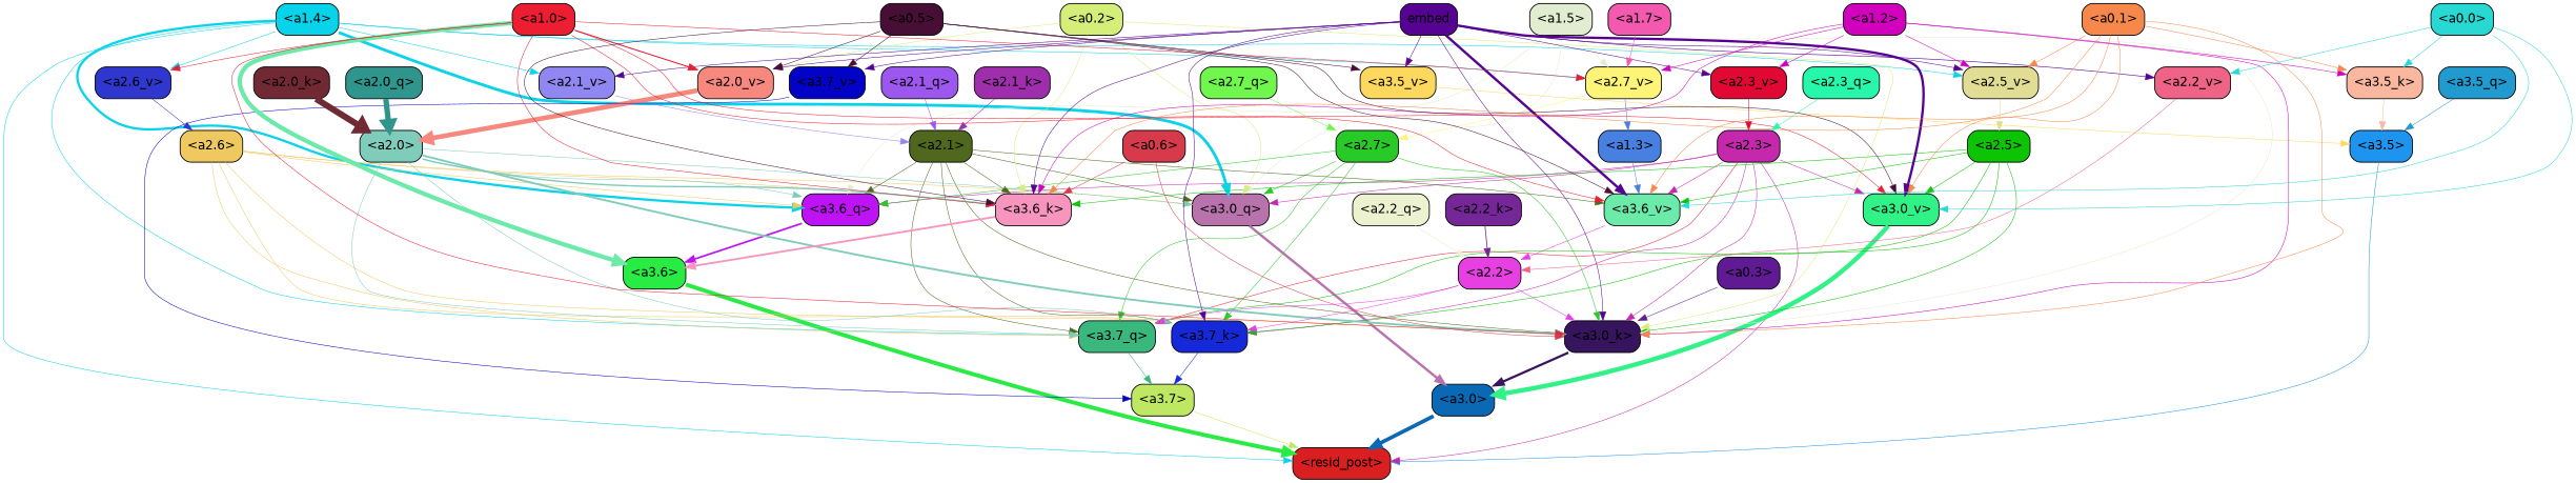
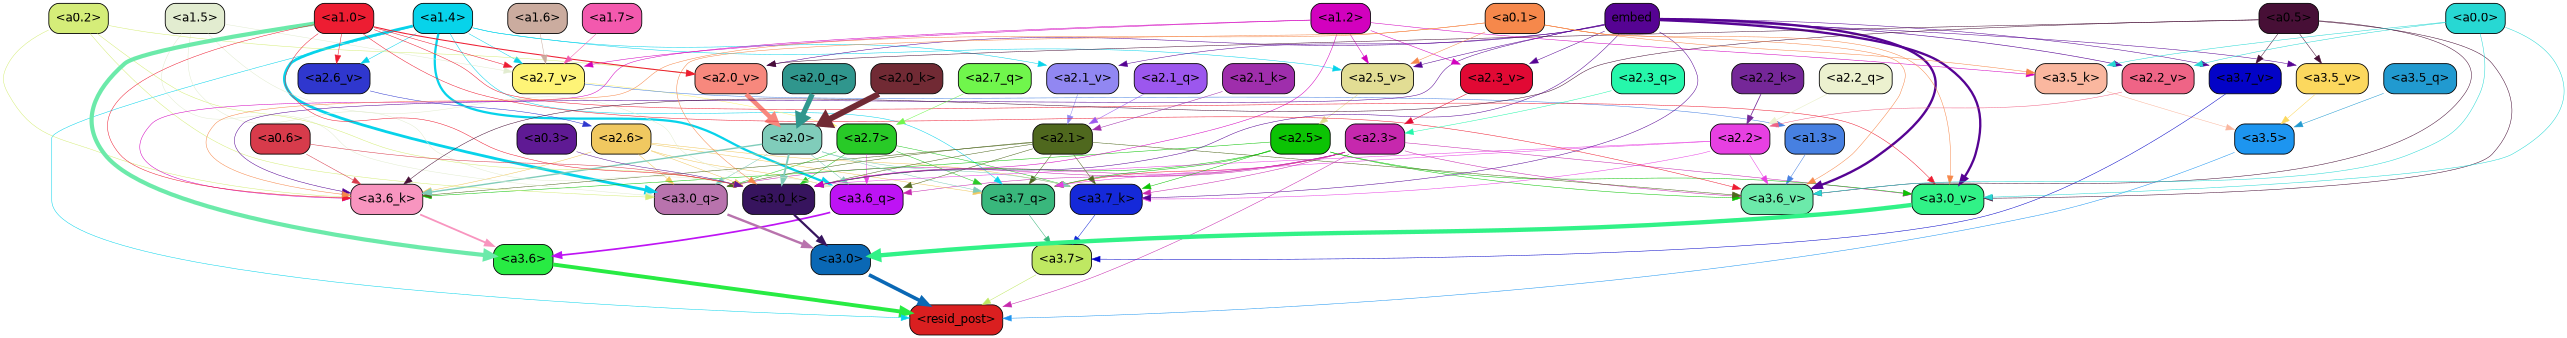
  strict digraph {
    splines=true
    node [color=black fontname=Helvetica shape=box style="filled, rounded"]
    edge [color="#560393" penwidth=0.6]
    "<a3.7>" [fillcolor="#bfe862"]
    "<resid_post>" [fillcolor="#da1f20"]
    "<a3.6>" [fillcolor="#28eb43"]
    "<a3.5>" [fillcolor="#1d95f0"]
    "<a3.0>" [fillcolor="#0a68b5"]
    "<a2.3>" [fillcolor="#c628ad"]
    "<a3.7_q>" [fillcolor="#39b77c"]
    "<a3.6_q>" [fillcolor="#be13f4"]
    "<a3.0_q>" [fillcolor="#b873ad"]
    "<a3.7_k>" [fillcolor="#1529d9"]
    "<a3.0_k>" [fillcolor="#37145e"]
    "<a3.6_v>" [fillcolor="#6ceaaa"]
    "<a3.0_v>" [fillcolor="#31f287"]
    "<a1.4>" [fillcolor="#07d3ea"]
    "<a2.7_v>" [fillcolor="#fef477"]
    "<a2.6_v>" [fillcolor="#2f37ce"]
    "<a2.5_v>" [fillcolor="#e2dd94"]
    "<a2.1_v>" [fillcolor="#9187f2"]
    "<a2.7>" [fillcolor="#28ca27"]
    "<a1.3>" [fillcolor="#4780e1"]
    "<a2.6>" [fillcolor="#f0c860"]
    "<a2.5>" [fillcolor="#0cc304"]
    "<a2.1>" [fillcolor="#4f681e"]
    "<a2.0_v>" [fillcolor="#f7887d"]
    "<a2.0>" [fillcolor="#80ccba"]
    "<a3.6_k>" [fillcolor="#f895bf"]
    "<a3.5_q>" [fillcolor="#219ad0"]
    "<a3.5_k>" [fillcolor="#fab79f"]
    "<a3.7_v>" [fillcolor="#0303c7"]
    "<a3.5_v>" [fillcolor="#fcd85e"]
    "<a2.2>" [fillcolor="#e740e2"]
    "<a1.5>" [fillcolor="#e2ecd0"]
    "<a0.2>" [fillcolor="#d5ed79"]
    embed [fillcolor="#560393"]
    "<a2.3_v>" [fillcolor="#e10934"]
    "<a2.2_v>" [fillcolor="#ef6486"]
    "<a1.2>" [fillcolor="#d201be"]
    "<a1.0>" [fillcolor="#ed1d32"]
    "<a0.6>" [fillcolor="#d73b4b"]
    "<a0.5>" [fillcolor="#470f36"]
    "<a0.1>" [fillcolor="#f6884b"]
    "<a0.0>" [fillcolor="#27d8d3"]
    "<a0.3>" [fillcolor="#5f1a94"]
    "<a2.7_q>" [fillcolor="#70f64c"]
    "<a2.3_q>" [fillcolor="#26f7ab"]
    "<a2.2_q>" [fillcolor="#ecf1cf"]
    "<a2.1_q>" [fillcolor="#9c57ee"]
    "<a2.0_q>" [fillcolor="#30968d"]
    "<a2.2_k>" [fillcolor="#752798"]
    "<a2.1_k>" [fillcolor="#9f2eac"]
    "<a2.0_k>" [fillcolor="#712a34"]
    "<a1.7>" [fillcolor="#f359ae"]
+   "<a1.6>" [fillcolor="#cbac9f"]
    "<a3.7>" -> "<resid_post>" [color="#bfe862"]
    "<a3.6>" -> "<resid_post>" [color="#28eb43" penwidth=4.646730065345764]
    "<a3.5>" -> "<resid_post>" [color="#1d95f0"]
    "<a3.0>" -> "<resid_post>" [color="#0a68b5" penwidth=4.323132634162903]
    "<a2.3>" -> "<resid_post>" [color="#c628ad"]
    "<a2.3>" -> "<a3.7_q>" [color="#ed1d32"]
    "<a2.3>" -> "<a3.6_q>" [color="#c628ad"]
    "<a2.3>" -> "<a3.0_q>" [color="#c628ad"]
    "<a2.3>" -> "<a3.7_k>" [color="#c628ad"]
    "<a2.3>" -> "<a3.0_k>" [color="#c628ad"]
    "<a2.3>" -> "<a3.6_v>" [color="#c628ad"]
    "<a2.3>" -> "<a3.0_v>" [color="#c628ad"]
    "<a3.7_q>" -> "<a3.7>" [color="#39b77c"]
    "<a3.6_q>" -> "<a3.6>" [color="#be13f4" penwidth=2.03758105635643]
    "<a3.0_q>" -> "<a3.0>" [color="#b873ad" penwidth=2.8638100624084473]
    "<a3.7_k>" -> "<a3.7>" [color="#1529d9"]
    "<a3.0_k>" -> "<a3.0>" [color="#37145e" penwidth=2.6274144649505615]
    "<a3.0_v>" -> "<a3.0>" [color="#31f287" penwidth=5.188832879066467]
    "<a1.4>" -> "<resid_post>" [color="#07d3ea"]
    "<a1.4>" -> "<a3.7_q>" [color="#07d3ea"]
    "<a1.4>" -> "<a3.6_q>" [color="#07d3ea" penwidth=2.700703263282776]
    "<a1.4>" -> "<a3.0_q>" [color="#07d3ea" penwidth=3.34255850315094]
    "<a1.4>" -> "<a2.7_v>" [color="#07d3ea"]
    "<a1.4>" -> "<a2.6_v>" [color="#07d3ea"]
    "<a1.4>" -> "<a2.5_v>" [color="#07d3ea"]
    "<a1.4>" -> "<a2.1_v>" [color="#07d3ea"]
    "<a2.7_v>" -> "<a2.7>" [color="#fef477"]
    "<a2.7_v>" -> "<a1.3>" [color="#4780e1"]
    "<a2.6_v>" -> "<a2.6>" [color="#2f37ce"]
    "<a2.5_v>" -> "<a2.5>" [color="#e2dd94" penwidth=0.6657319068908691]
    "<a2.1_v>" -> "<a2.1>" [color="#9187f2"]
    "<a2.7>" -> "<a3.7_q>" [color="#28ca27"]
-   "<a2.7>" -> "<a3.6_q>" [color="#28ca27"]
+   "<a2.7>" -> "<a3.6_q>" [color="#e740e2"]
    "<a2.7>" -> "<a3.0_q>" [color="#28ca27"]
    "<a2.7>" -> "<a3.7_k>" [color="#28ca27"]
    "<a2.7>" -> "<a3.0_k>" [color="#28ca27"]
    "<a1.3>" -> "<a3.6_v>" [color="#4780e1"]
    "<a2.6>" -> "<a3.7_q>" [color="#f0c860"]
    "<a2.6>" -> "<a3.6_q>" [color="#f0c860"]
    "<a2.6>" -> "<a3.0_q>" [color="#f0c860"]
    "<a2.6>" -> "<a3.7_k>" [color="#f0c860"]
    "<a2.6>" -> "<a3.0_k>" [color="#f0c860"]
    "<a2.6>" -> "<a3.6_k>" [color="#f0c860"]
    "<a2.5>" -> "<a3.7_q>" [color="#0cc304"]
    "<a2.5>" -> "<a3.7_k>" [color="#0cc304"]
    "<a2.5>" -> "<a3.0_k>" [color="#0cc304"]
    "<a2.5>" -> "<a3.6_v>" [color="#0cc304"]
    "<a2.5>" -> "<a3.0_v>" [color="#0cc304"]
    "<a2.5>" -> "<a3.6_k>" [color="#0cc304"]
    "<a2.1>" -> "<a3.7_q>" [color="#4f681e"]
    "<a2.1>" -> "<a3.6_q>" [color="#4f681e"]
    "<a2.1>" -> "<a3.0_q>" [color="#4f681e"]
    "<a2.1>" -> "<a3.7_k>" [color="#4f681e"]
    "<a2.1>" -> "<a3.0_k>" [color="#4f681e"]
    "<a2.1>" -> "<a3.6_v>" [color="#4f681e"]
    "<a2.1>" -> "<a3.6_k>" [color="#4f681e"]
    "<a2.0_v>" -> "<a2.0>" [color="#f7887d" penwidth=5.380099236965179]
    "<a2.0>" -> "<a3.7_q>" [color="#80ccba"]
    "<a2.0>" -> "<a3.6_q>" [color="#80ccba"]
    "<a2.0>" -> "<a3.0_q>" [color="#80ccba"]
    "<a2.0>" -> "<a3.7_k>" [color="#80ccba"]
    "<a2.0>" -> "<a3.0_k>" [color="#80ccba" penwidth=2.2218968719244003]
    "<a2.0>" -> "<a3.6_k>" [color="#80ccba" penwidth=1.6454488784074783]
    "<a3.6_k>" -> "<a3.6>" [color="#f895bf" penwidth=2.174198240041733]
    "<a3.5_q>" -> "<a3.5>" [color="#219ad0"]
    "<a3.5_k>" -> "<a3.5>" [color="#fab79f"]
    "<a3.7_v>" -> "<a3.7>" [color="#0303c7"]
    "<a3.5_v>" -> "<a3.5>" [color="#fcd85e"]
    "<a2.2>" -> "<a3.7_q>" [color="#e740e2"]
    "<a2.2>" -> "<a3.7_k>" [color="#e740e2"]
    "<a2.2>" -> "<a3.0_k>" [color="#e740e2"]
-   "<a3.6_v>" -> "<a2.2>" [color="#e740e2"]
+   "<a2.2>" -> "<a3.6_v>" [color="#e740e2"]
    "<a1.5>" -> "<a3.6_q>" [color="#e2ecd0"]
    "<a1.5>" -> "<a3.0_q>" [color="#e2ecd0"]
    "<a1.5>" -> "<a3.0_k>" [color="#e2ecd0"]
    "<a1.5>" -> "<a2.7_v>" [color="#e2ecd0"]
    "<a0.2>" -> "<a3.0_q>" [color="#d5ed79"]
    "<a0.2>" -> "<a3.0_k>" [color="#d5ed79"]
    "<a0.2>" -> "<a2.0_v>" [color="#d5ed79"]
    "<a0.2>" -> "<a3.6_k>" [color="#d5ed79"]
    embed -> "<a3.7_k>"
    embed -> "<a3.0_k>"
    embed -> "<a3.6_v>" [penwidth=2.8301228284835815]
    embed -> "<a3.0_v>" [penwidth=2.7660785913467407]
    embed -> "<a2.5_v>"
    embed -> "<a2.1_v>"
    embed -> "<a2.0_v>"
    embed -> "<a3.6_k>"
    embed -> "<a3.7_v>"
    embed -> "<a3.5_v>"
    embed -> "<a2.3_v>"
    embed -> "<a2.2_v>" [penwidth=0.6909599304199219]
    "<a2.3_v>" -> "<a2.3>" [color="#e10934"]
    "<a2.2_v>" -> "<a2.2>" [color="#ef6486"]
    "<a1.2>" -> "<a3.0_k>" [color="#d201be"]
    "<a1.2>" -> "<a2.7_v>" [color="#d201be"]
    "<a1.2>" -> "<a2.5_v>" [color="#d201be"]
    "<a1.2>" -> "<a3.6_k>" [color="#d201be"]
    "<a1.2>" -> "<a3.5_k>" [color="#d201be"]
    "<a1.2>" -> "<a2.3_v>" [color="#d201be"]
    "<a1.0>" -> "<a3.6>" [color="#6ceaaa" penwidth=5.002329230308533]
    "<a1.0>" -> "<a3.0_k>" [color="#ed1d32"]
    "<a1.0>" -> "<a3.6_v>" [color="#ed1d32"]
    "<a1.0>" -> "<a3.0_v>" [color="#ed1d32"]
    "<a1.0>" -> "<a2.7_v>" [color="#ed1d32"]
    "<a1.0>" -> "<a2.6_v>" [color="#ed1d32"]
    "<a1.0>" -> "<a2.0_v>" [color="#ed1d32" penwidth=1.2435333728790283]
    "<a1.0>" -> "<a3.6_k>" [color="#ed1d32"]
    "<a0.6>" -> "<a3.0_k>" [color="#d73b4b"]
    "<a0.6>" -> "<a3.6_k>" [color="#d73b4b"]
    "<a0.5>" -> "<a3.6_v>" [color="#470f36"]
    "<a0.5>" -> "<a3.0_v>" [color="#470f36" penwidth=0.6124261617660522]
    "<a0.5>" -> "<a2.0_v>" [color="#470f36"]
    "<a0.5>" -> "<a3.6_k>" [color="#470f36"]
    "<a0.5>" -> "<a3.7_v>" [color="#470f36"]
    "<a0.5>" -> "<a3.5_v>" [color="#470f36"]
    "<a0.1>" -> "<a3.0_k>" [color="#f6884b"]
    "<a0.1>" -> "<a3.6_v>" [color="#f6884b"]
    "<a0.1>" -> "<a3.0_v>" [color="#f6884b"]
    "<a0.1>" -> "<a2.5_v>" [color="#f6884b"]
    "<a0.1>" -> "<a3.6_k>" [color="#f6884b"]
    "<a0.1>" -> "<a3.5_k>" [color="#f6884b"]
    "<a0.0>" -> "<a3.6_v>" [color="#27d8d3"]
    "<a0.0>" -> "<a3.0_v>" [color="#27d8d3"]
    "<a0.0>" -> "<a3.5_k>" [color="#27d8d3"]
    "<a0.0>" -> "<a2.2_v>" [color="#27d8d3"]
    "<a0.3>" -> "<a3.0_k>" [color="#5f1a94"]
    "<a2.7_q>" -> "<a2.7>" [color="#70f64c"]
    "<a2.3_q>" -> "<a2.3>" [color="#26f7ab"]
    "<a2.2_q>" -> "<a2.2>" [color="#ecf1cf" penwidth=0.8114519119262695]
    "<a2.1_q>" -> "<a2.1>" [color="#9c57ee"]
    "<a2.0_q>" -> "<a2.0>" [color="#30968d" penwidth=6.2323237657547]
    "<a2.2_k>" -> "<a2.2>" [color="#752798" penwidth=0.9331893920898438]
    "<a2.1_k>" -> "<a2.1>" [color="#9f2eac"]
    "<a2.0_k>" -> "<a2.0>" [color="#712a34" penwidth=7.158664226531982]
    "<a1.7>" -> "<a2.7_v>" [color="#f359ae"]
+   "<a1.6>" -> "<a2.7_v>" [color="#cbac9f"]
  }
